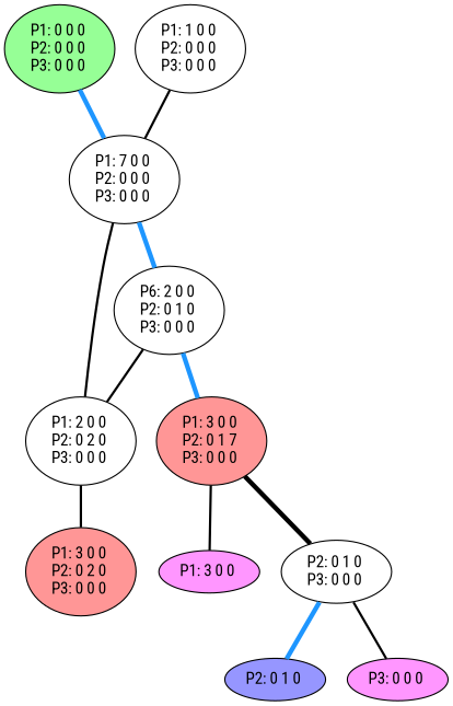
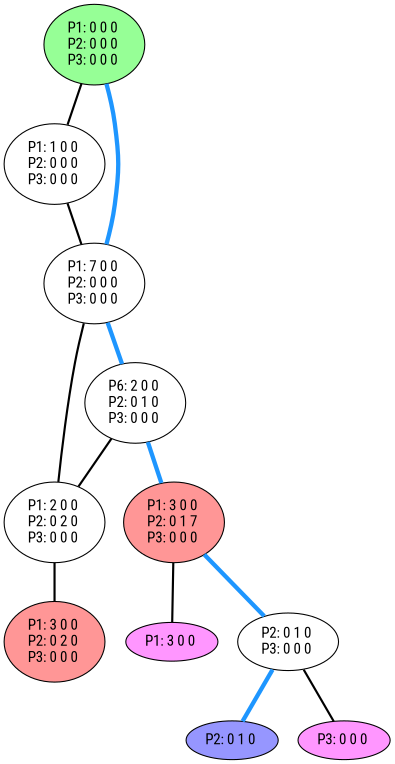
  graph {
    color=black
    fontname="Roboto Condensed"
    node [fontname="Roboto Condensed" style=filled]
    edge [color=black fontname="Roboto Condensed" style=bold]
    n1 [fillcolor="#96FF96" label="P1: 0 0 0 \nP2: 0 0 0 \nP3: 0 0 0 \n"]
    n2 [label="P1: 1 0 0 \nP2: 0 0 0 \nP3: 0 0 0 \n" style=""]
    n3 [label="P1: 7 0 0 \nP2: 0 0 0 \nP3: 0 0 0 \n" style=""]
    n4 [label="P6: 2 0 0 \nP2: 0 1 0 \nP3: 0 0 0 \n" style=""]
    n5 [label="P1: 2 0 0 \nP2: 0 2 0 \nP3: 0 0 0 \n" style=""]
    n6 [fillcolor="#FF9696" label="P1: 3 0 0 \nP2: 0 1 7 \nP3: 0 0 0 \n"]
    n7 [fillcolor="#FF9696" label="P1: 3 0 0 \nP2: 0 2 0 \nP3: 0 0 0 \n"]
    n8 [fillcolor="#FF96FF" label="P1: 3 0 0 \n"]
    n9 [label="P2: 0 1 0 \nP3: 0 0 0 \n" style=""]
    n10 [fillcolor="#9696FF" label="P2: 0 1 0 \n"]
    n11 [fillcolor="#FF96FF" label="P3: 0 0 0 \n"]
+   n1 -- n2
    n1 -- n3 [color="#1E96FF" penwidth=4.0]
    n2 -- n3
    n3 -- n4 [color="#1E96FF" penwidth=4.0]
    n3 -- n5
    n4 -- n5
    n4 -- n6 [color="#1E96FF" penwidth=4.0]
    n5 -- n7
    n6 -- n8
-   n6 -- n9 [penwidth=4.0]
+   n6 -- n9 [color="#1E96FF" penwidth=4.0]
    n9 -- n10 [color="#1E96FF" penwidth=4.0]
    n9 -- n11
  }
